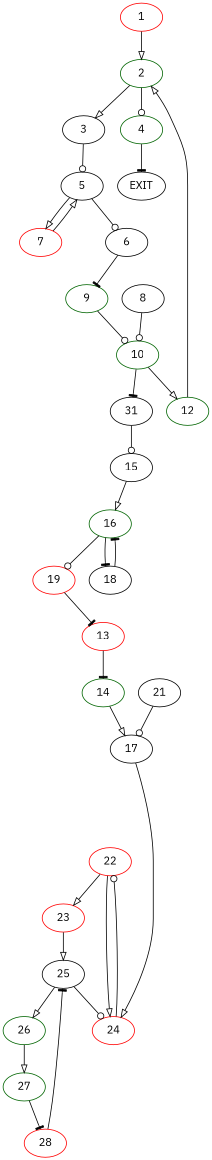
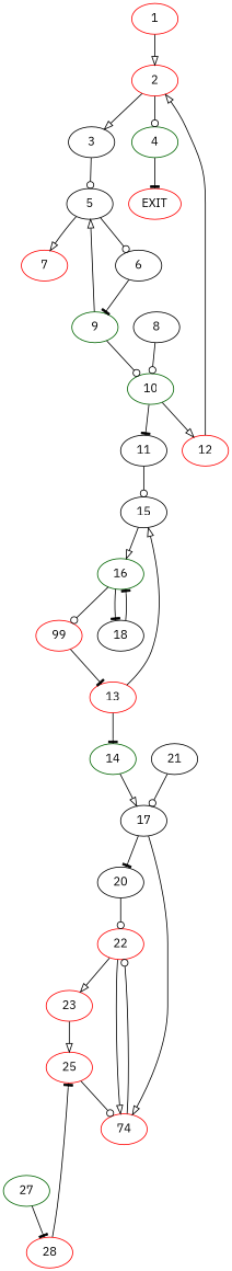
  digraph {
    fontname="IBM Plex Sans"
    node [color=black fontname="IBM Plex Sans"]
    edge [arrowhead=onormal fontname="IBM Plex Sans"]
    1 [color=red]
-   2 [color=darkgreen]
-   n3 [label=EXIT]
+   2 [color=red]
+   n3 [color=red label=EXIT]
    3
    4 [color=darkgreen]
    5
    6
    7 [color=red]
    9 [color=darkgreen]
    10 [color=darkgreen]
    8
-   11 [label=31]
-   12 [color=darkgreen]
+   11
+   12 [color=red]
    15
    13 [color=red]
    14 [color=darkgreen]
    17
    16 [color=darkgreen]
-   24 [color=red]
+   20
+   24 [color=red label=74]
    18
-   19 [color=red]
+   19 [color=red label=99]
    22 [color=red]
    21
    23 [color=red]
-   25
-   26 [color=darkgreen]
+   25 [color=red]
    27 [color=darkgreen]
    28 [color=red]
    1 -> 2
    2 -> 3
    2 -> 4 [arrowhead=odot]
    3 -> 5 [arrowhead=odot]
    4 -> n3 [arrowhead=tee]
    5 -> 6 [arrowhead=odot]
    5 -> 7
    6 -> 9 [arrowhead=tee]
-   7 -> 5
+   9 -> 5
    9 -> 10 [arrowhead=odot]
    10 -> 11 [arrowhead=tee]
    10 -> 12
    8 -> 10 [arrowhead=odot]
    11 -> 15 [arrowhead=odot]
    12 -> 2
    15 -> 16
+   13 -> 15
    13 -> 14 [arrowhead=tee]
    14 -> 17
+   17 -> 20 [arrowhead=tee]
    17 -> 24
    16 -> 18 [arrowhead=tee]
    16 -> 19 [arrowhead=odot]
+   20 -> 22 [arrowhead=odot]
    24 -> 22 [arrowhead=odot]
    18 -> 16 [arrowhead=tee]
    19 -> 13 [arrowhead=tee]
    22 -> 24
    22 -> 23
    21 -> 17 [arrowhead=odot]
    23 -> 25
    25 -> 24 [arrowhead=odot]
-   25 -> 26
-   26 -> 27
    27 -> 28 [arrowhead=tee]
    28 -> 25 [arrowhead=tee]
  }
